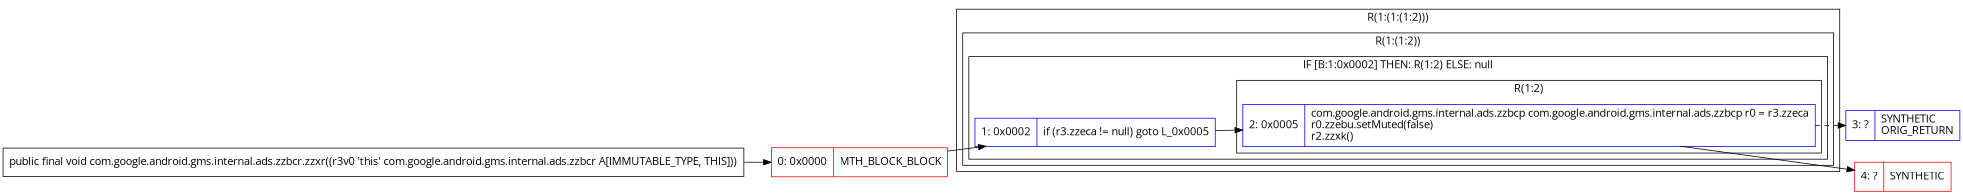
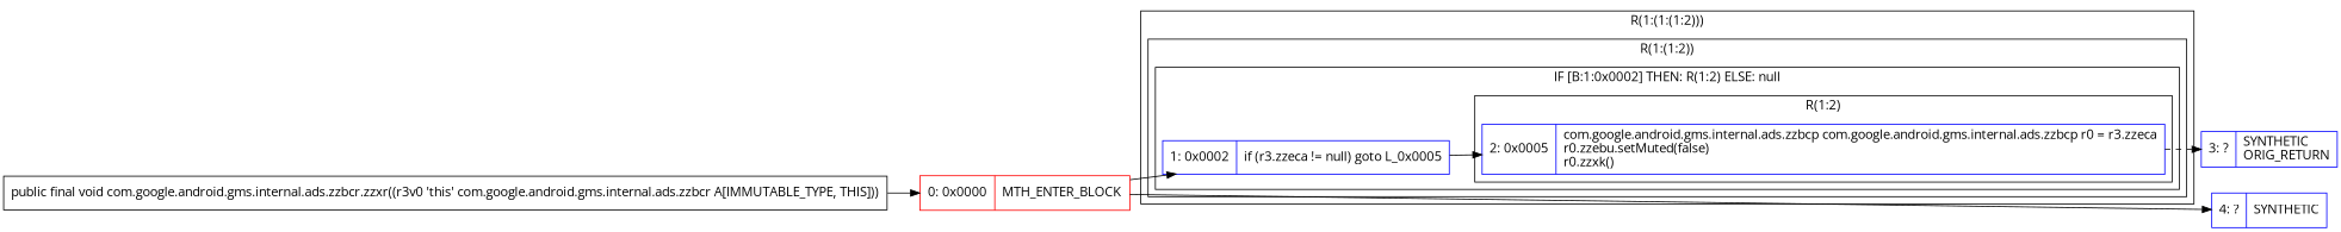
  digraph {
    fontname="Open Sans"
    rankdir=LR
    node [color=blue fontname="Open Sans" shape=record]
    edge [fontname="Open Sans"]
-   n1 [label="{2\:\ 0x0005|com.google.android.gms.internal.ads.zzbcp com.google.android.gms.internal.ads.zzbcp r0 = r3.zzeca\lr0.zzebu.setMuted(false)\lr2.zzxk()\l}"]
+   n1 [label="{2\:\ 0x0005|com.google.android.gms.internal.ads.zzbcp com.google.android.gms.internal.ads.zzbcp r0 = r3.zzeca\lr0.zzebu.setMuted(false)\lr0.zzxk()\l}"]
    n2 [label="{1\:\ 0x0002|if (r3.zzeca != null) goto L_0x0005\l}"]
    n3 [label="{3\:\ ?|SYNTHETIC\lORIG_RETURN\l}"]
-   n4 [color=red label="{4\:\ ?|SYNTHETIC\l}"]
-   n5 [color=red label="{0\:\ 0x0000|MTH_BLOCK_BLOCK\l}"]
+   n4 [label="{4\:\ ?|SYNTHETIC\l}"]
+   n5 [color=red label="{0\:\ 0x0000|MTH_ENTER_BLOCK\l}"]
    n6 [label="{public final void com.google.android.gms.internal.ads.zzbcr.zzxr((r3v0 'this' com.google.android.gms.internal.ads.zzbcr A[IMMUTABLE_TYPE, THIS])) }" color=""]
    subgraph cluster_1 {
      label="R(1:(1:(1:2)))"
      subgraph cluster_2 {
        label="R(1:(1:2))"
        subgraph cluster_3 {
          label="IF [B:1:0x0002] THEN: R(1:2) ELSE: null"
          n2
          subgraph cluster_4 {
            label="R(1:2)"
            n1
          }
        }
      }
    }
    n1 -> n3 [style=dashed]
-   n1 -> n4
+   n5 -> n4
    n2 -> n1
    n5 -> n2
    n6 -> n5
  }
